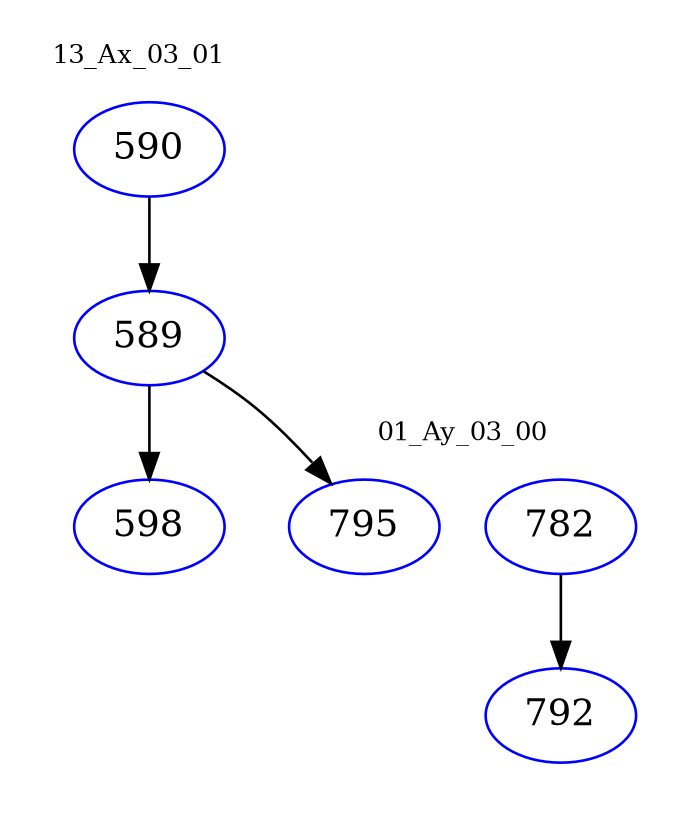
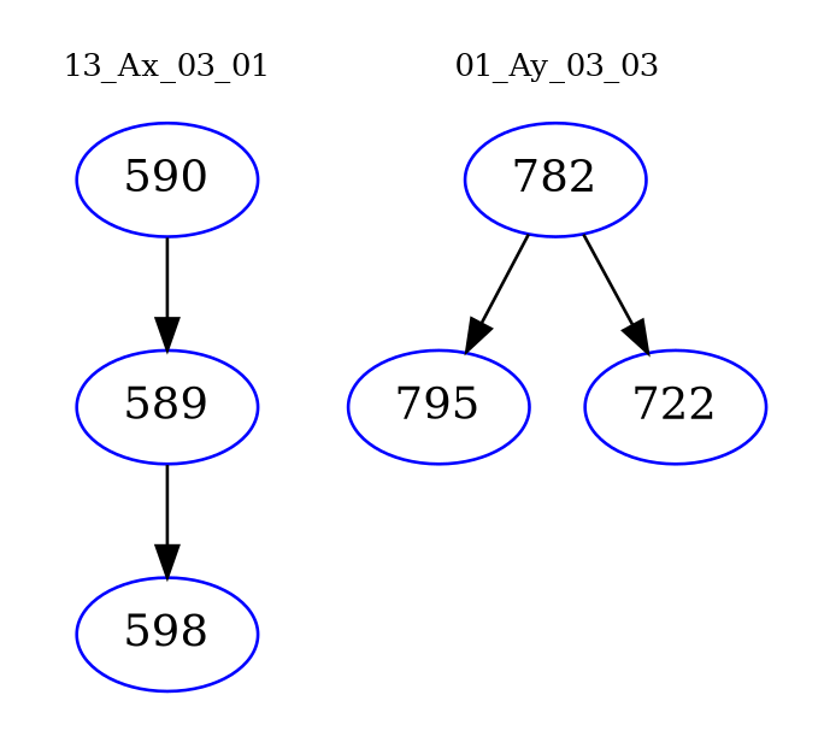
  digraph {
    fontname="DejaVu Serif"
    node [color=blue fontname="DejaVu Serif"]
    edge [color=black fontname="DejaVu Serif"]
    n1 [label=589]
    n2 [label=590]
    n3 [label=598]
    n4 [label=782]
    n5 [label=795]
-   n6 [label=792]
+   n6 [label=722]
    subgraph cluster_1 {
      color=white
      fontsize=10
      label="13_Ax_03_01"
      n1
      n2
      n3
    }
    subgraph cluster_2 {
      color=white
      fontsize=10
-     label="01_Ay_03_00"
+     label="01_Ay_03_03"
      n4
      n5
      n6
    }
    n1 -> n3
    n2 -> n1
-   n1 -> n5
+   n4 -> n5
    n4 -> n6
  }
